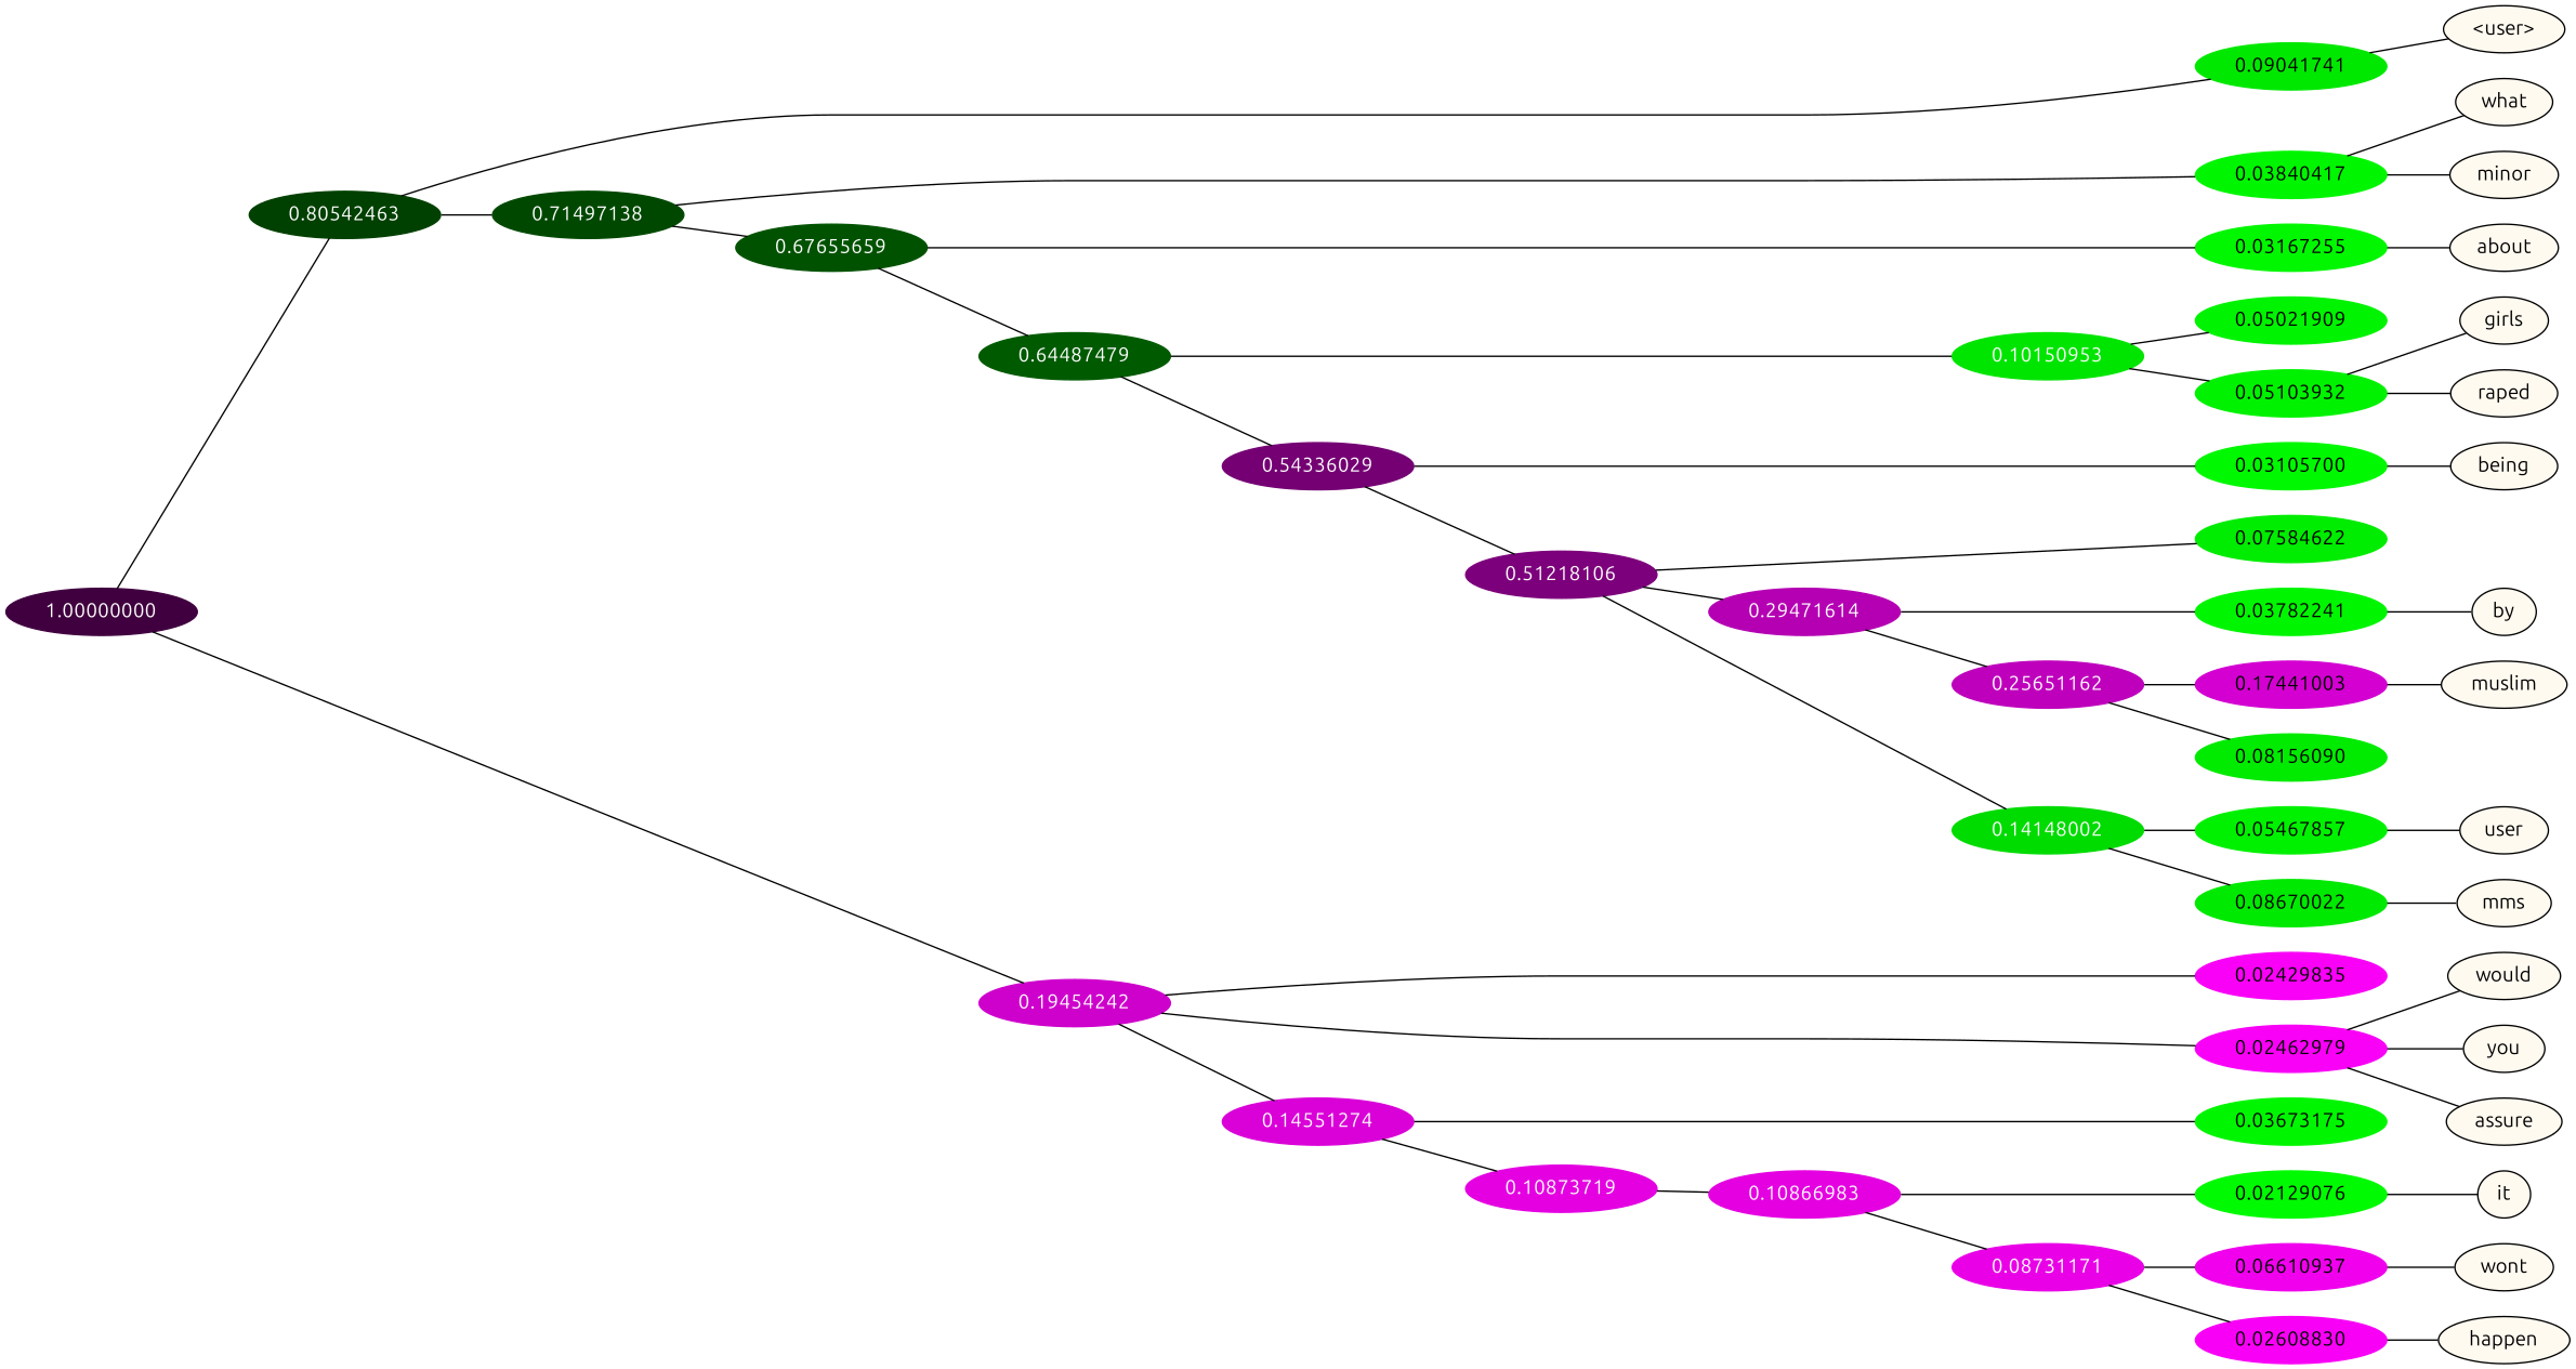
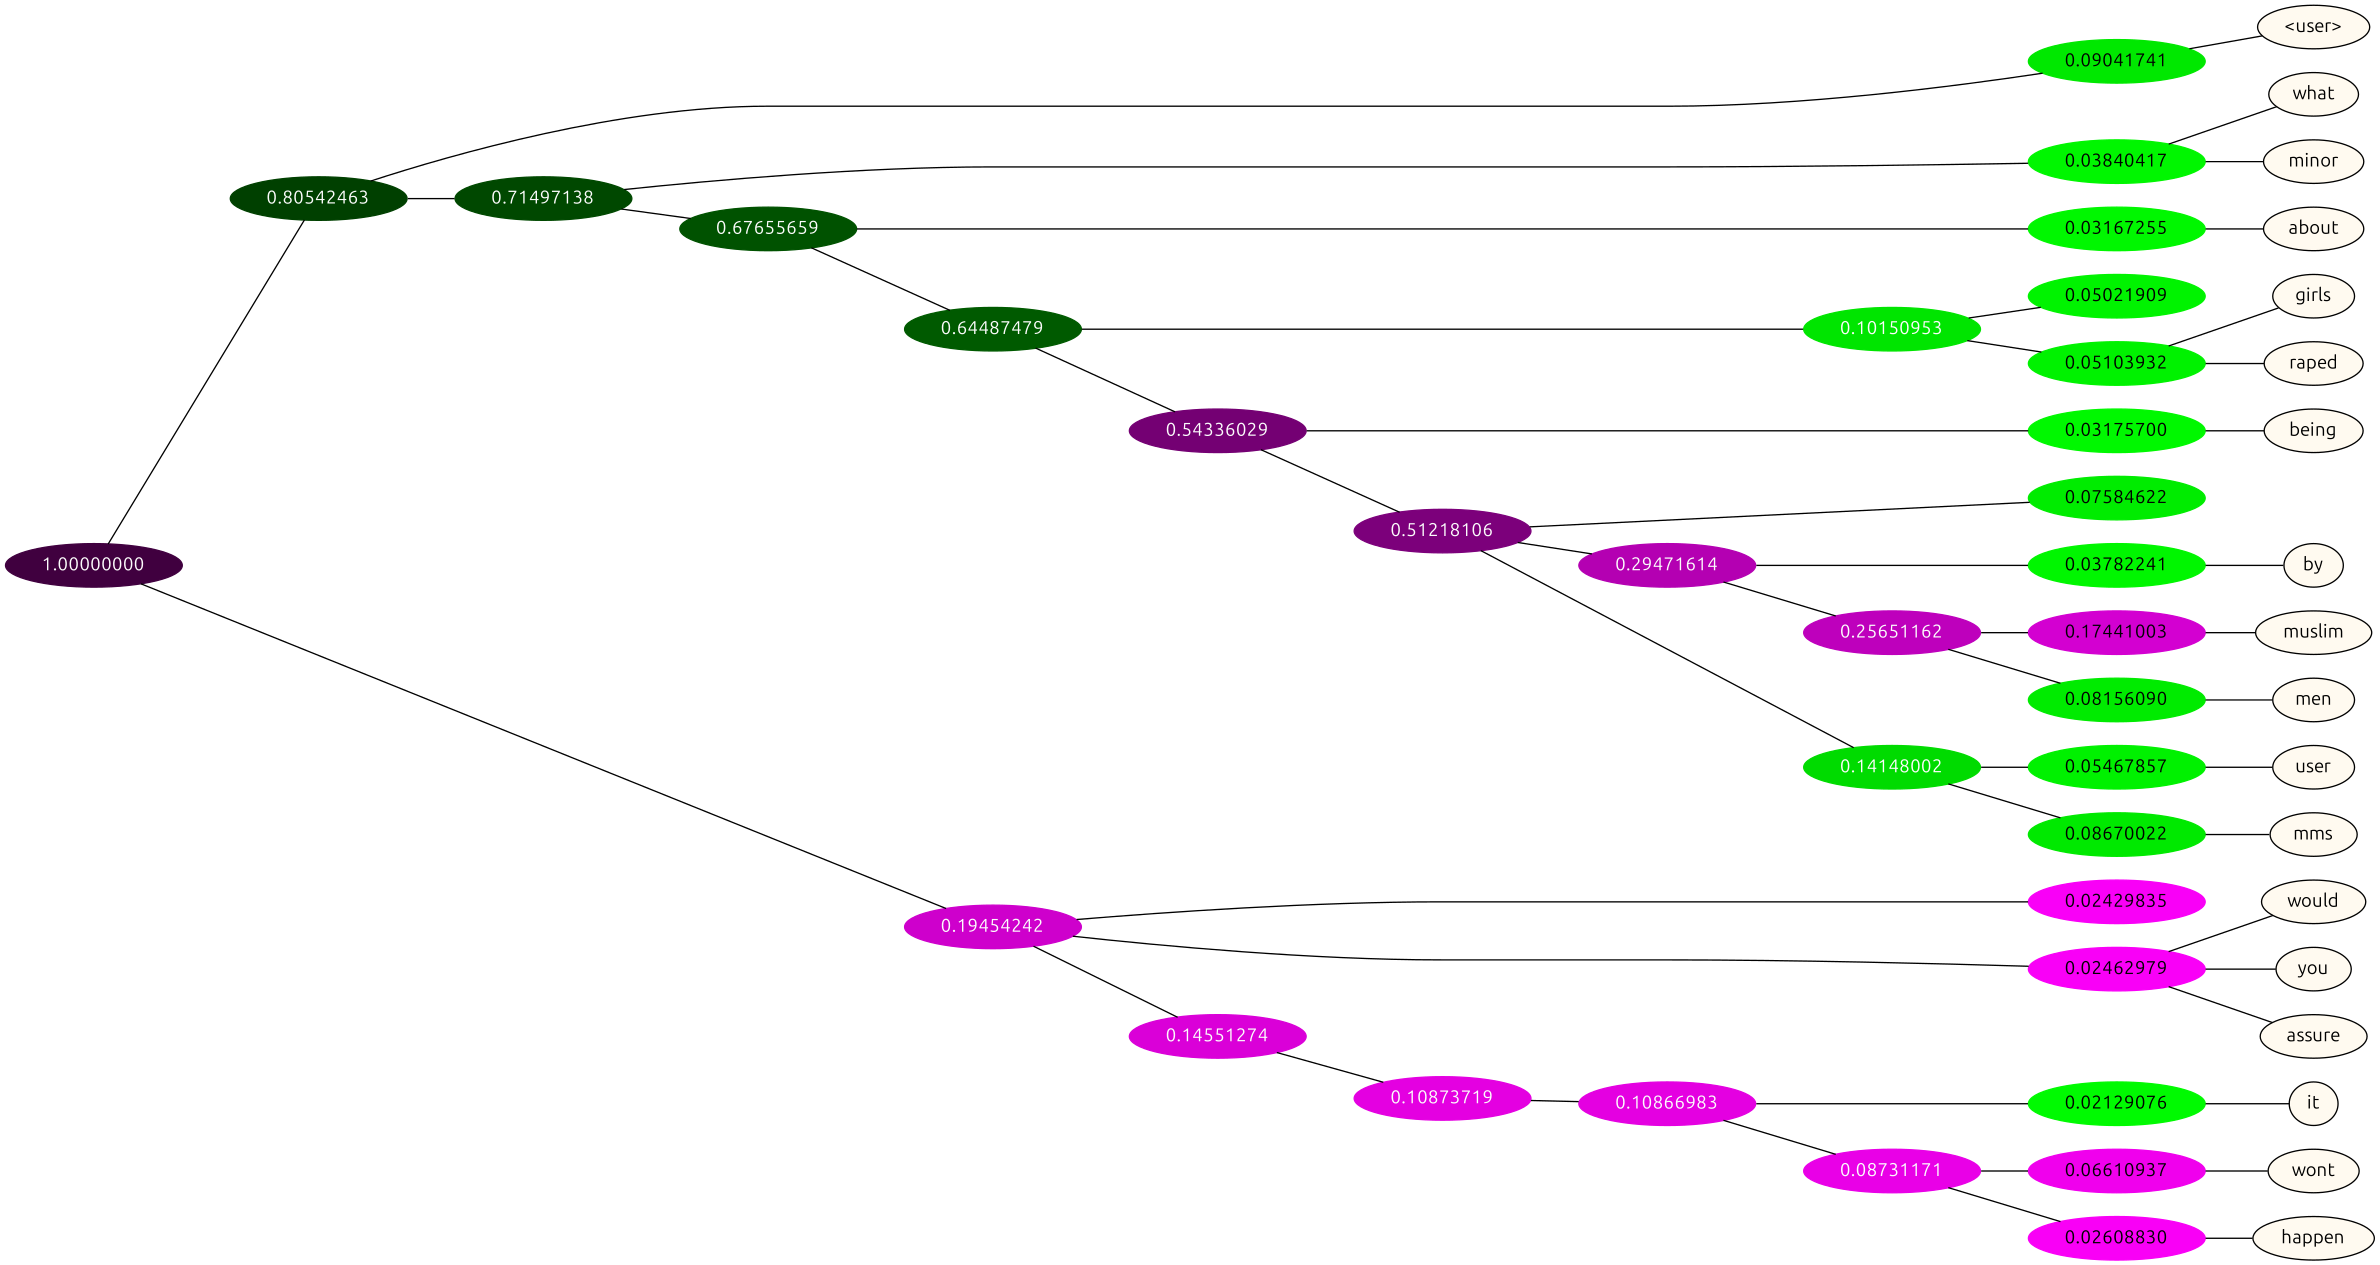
  graph {
    fontname=Ubuntu
    rankdir=LR
    node [color=black fontname=Ubuntu format=png nodesep=0.001 ordering=out overlap_scaling=0.01 ranksep=0.001 style=filled]
    edge [fontname=Ubuntu]
    n1 [fillcolor=floralwhite height=0.15 label="\<user\>" style="filled,solid" width=0.15]
    n2 [fillcolor=floralwhite height=0.15 label=what style="filled,solid" width=0.15]
    n3 [fillcolor=floralwhite height=0.15 label=about style="filled,solid" width=0.15]
    n4 [fillcolor=floralwhite height=0.15 label=minor style="filled,solid" width=0.15]
    n5 [fillcolor=floralwhite height=0.15 label=girls style="filled,solid" width=0.15]
    n6 [fillcolor=floralwhite height=0.15 label=being style="filled,solid" width=0.15]
    n7 [fillcolor=floralwhite height=0.15 label=raped style="filled,solid" width=0.15]
    n8 [fillcolor=floralwhite height=0.15 label=by style="filled,solid" width=0.15]
    n9 [fillcolor=floralwhite height=0.15 label=muslim style="filled,solid" width=0.15]
+   n10 [fillcolor=floralwhite height=0.15 label=men style="filled,solid" width=0.15]
    n11 [fillcolor=floralwhite height=0.15 label=user style="filled,solid" width=0.15]
    n12 [fillcolor=floralwhite height=0.15 label=mms style="filled,solid" width=0.15]
    n13 [fillcolor=floralwhite height=0.15 label=would style="filled,solid" width=0.15]
    n14 [fillcolor=floralwhite height=0.15 label=you style="filled,solid" width=0.15]
    n15 [fillcolor=floralwhite height=0.15 label=assure style="filled,solid" width=0.15]
    n16 [fillcolor=floralwhite height=0.15 label=it style="filled,solid" width=0.15]
    n17 [fillcolor=floralwhite height=0.15 label=wont style="filled,solid" width=0.15]
    n18 [fillcolor=floralwhite height=0.15 label=happen style="filled,solid" width=0.15]
    n19 [color="0.334 1.000 0.910" fontcolor=black height=0.15 label=0.09041741 width=0.15]
    n20 [color="0.334 1.000 0.962" fontcolor=black height=0.15 label=0.03840417 width=0.15]
    n21 [color="0.334 1.000 0.968" fontcolor=black height=0.15 label=0.03167255 width=0.15]
    n22 [color="0.334 1.000 0.950" fontcolor=black height=0.15 label=0.05021909 width=0.15]
    n23 [color="0.334 1.000 0.949" fontcolor=black height=0.15 label=0.05103932 width=0.15]
-   n24 [color="0.334 1.000 0.969" fontcolor=black height=0.15 label=0.03105700 width=0.15]
+   n24 [color="0.334 1.000 0.969" fontcolor=black height=0.15 label=0.03175700 width=0.15]
    n25 [color="0.334 1.000 0.924" fontcolor=black height=0.15 label=0.07584622 width=0.15]
    n26 [color="0.334 1.000 0.962" fontcolor=black height=0.15 label=0.03782241 width=0.15]
    n27 [color="0.835 1.000 0.826" fontcolor=black height=0.15 label=0.17441003 width=0.15]
    n28 [color="0.334 1.000 0.918" fontcolor=black height=0.15 label=0.08156090 width=0.15]
    n29 [color="0.334 1.000 0.945" fontcolor=black height=0.15 label=0.05467857 width=0.15]
    n30 [color="0.334 1.000 0.913" fontcolor=black height=0.15 label=0.08670022 width=0.15]
    n31 [color="0.835 1.000 0.976" fontcolor=black height=0.15 label=0.02429835 width=0.15]
    n32 [color="0.835 1.000 0.975" fontcolor=black height=0.15 label=0.02462979 width=0.15]
-   n33 [color="0.334 1.000 0.963" fontcolor=black height=0.15 label=0.03673175 width=0.15]
    n34 [color="0.334 1.000 0.979" fontcolor=black height=0.15 label=0.02129076 width=0.15]
    n35 [color="0.835 1.000 0.939" fontcolor=black height=0.15 label=0.06610937 width=0.15]
    n36 [color="0.835 1.000 0.974" fontcolor=black height=0.15 label=0.02608830 width=0.15]
    n37 [color="0.835 1.000 0.250" fontcolor=grey99 height=0.15 label=1.00000000 width=0.15]
    n38 [color="0.334 1.000 0.250" fontcolor=grey99 height=0.15 label=0.80542463 width=0.15]
    n39 [color="0.835 1.000 0.805" fontcolor=grey99 height=0.15 label=0.19454242 width=0.15]
    n40 [color="0.334 1.000 0.285" fontcolor=grey99 height=0.15 label=0.71497138 width=0.15]
    n41 [color="0.835 1.000 0.854" fontcolor=grey99 height=0.15 label=0.14551274 width=0.15]
    n42 [color="0.334 1.000 0.323" fontcolor=grey99 height=0.15 label=0.67655659 width=0.15]
    n43 [color="0.835 1.000 0.891" fontcolor=grey99 height=0.15 label=0.10873719 width=0.15]
    n44 [color="0.334 1.000 0.355" fontcolor=grey99 height=0.15 label=0.64487479 width=0.15]
    n45 [color="0.835 1.000 0.891" fontcolor=grey99 height=0.15 label=0.10866983 width=0.15]
    n46 [color="0.334 1.000 0.898" fontcolor=grey99 height=0.15 label=0.10150953 width=0.15]
    n47 [color="0.835 1.000 0.457" fontcolor=grey99 height=0.15 label=0.54336029 width=0.15]
    n48 [color="0.835 1.000 0.913" fontcolor=grey99 height=0.15 label=0.08731171 width=0.15]
    n49 [color="0.835 1.000 0.488" fontcolor=grey99 height=0.15 label=0.51218106 width=0.15]
    n50 [color="0.835 1.000 0.705" fontcolor=grey99 height=0.15 label=0.29471614 width=0.15]
    n51 [color="0.334 1.000 0.859" fontcolor=grey99 height=0.15 label=0.14148002 width=0.15]
    n52 [color="0.835 1.000 0.743" fontcolor=grey99 height=0.15 label=0.25651162 width=0.15]
    subgraph sub_1 {
      rank=same
      n1
      n2
      n3
      n4
      n5
      n6
      n7
      n8
      n9
+     n10
      n11
      n12
      n13
      n14
      n15
      n16
      n17
      n18
    }
    subgraph sub_2 {
      rank=same
      n19
      n20
      n21
      n22
      n23
      n24
      n25
      n26
      n27
      n28
      n29
      n30
      n31
      n32
-     n33
      n34
      n35
      n36
    }
    n19 -- n1
    n20 -- n2
    n20 -- n4
    n21 -- n3
    n23 -- n5
    n23 -- n7
    n24 -- n6
    n26 -- n8
    n27 -- n9
+   n28 -- n10
    n29 -- n11
    n30 -- n12
    n32 -- n13
    n32 -- n14
    n32 -- n15
    n34 -- n16
    n35 -- n17
    n36 -- n18
    n37 -- n38
    n37 -- n39
    n38 -- n19
    n38 -- n40
    n39 -- n31
    n39 -- n32
    n39 -- n41
    n40 -- n20
    n40 -- n42
-   n41 -- n33
    n41 -- n43
    n42 -- n21
    n42 -- n44
    n43 -- n45
    n44 -- n46
    n44 -- n47
    n45 -- n34
    n45 -- n48
    n46 -- n22
    n46 -- n23
    n47 -- n24
    n47 -- n49
    n48 -- n35
    n48 -- n36
    n49 -- n25
    n49 -- n50
    n49 -- n51
    n50 -- n26
    n50 -- n52
    n51 -- n29
    n51 -- n30
    n52 -- n27
    n52 -- n28
  }
